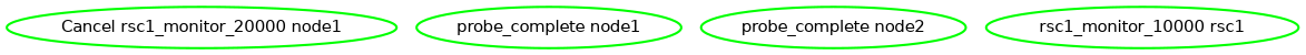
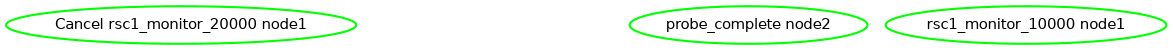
  digraph {
    fontname="DejaVu Sans"
    node [color=green fontcolor=black style=bold fontname="DejaVu Sans"]
    "Cancel rsc1_monitor_20000 node1"
-   "probe_complete node1"
    "probe_complete node2"
-   "rsc1_monitor_10000 node1" [label="rsc1_monitor_10000 rsc1"]
+   "rsc1_monitor_10000 node1"
  }
